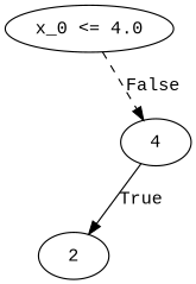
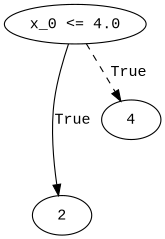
  digraph {
    fontname="Liberation Mono"
    node [fontname="Liberation Mono"]
    edge [fontname="Liberation Mono"]
    n1 [label="x_0 <= 4.0"]
    n2 [label=2]
    n3 [label=4]
-   n3 -> n2 [label=True]
-   n1 -> n3 [label=False style=dashed]
+   n1 -> n2 [label=True]
+   n1 -> n3 [label=True style=dashed]
  }
